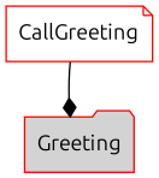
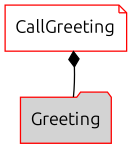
  digraph {
    rankdir=TB
    fontname=Ubuntu
    node [style=filled color=red fontname=Ubuntu]
    CallGreeting [fillcolor=white shape=note]
    Greeting [fillcolor=lightgrey shape=folder]
-   CallGreeting -> Greeting [color=black arrowhead=diamond fontname=Ubuntu]
+   Greeting -> CallGreeting [color=black arrowhead=diamond fontname=Ubuntu]
  }
